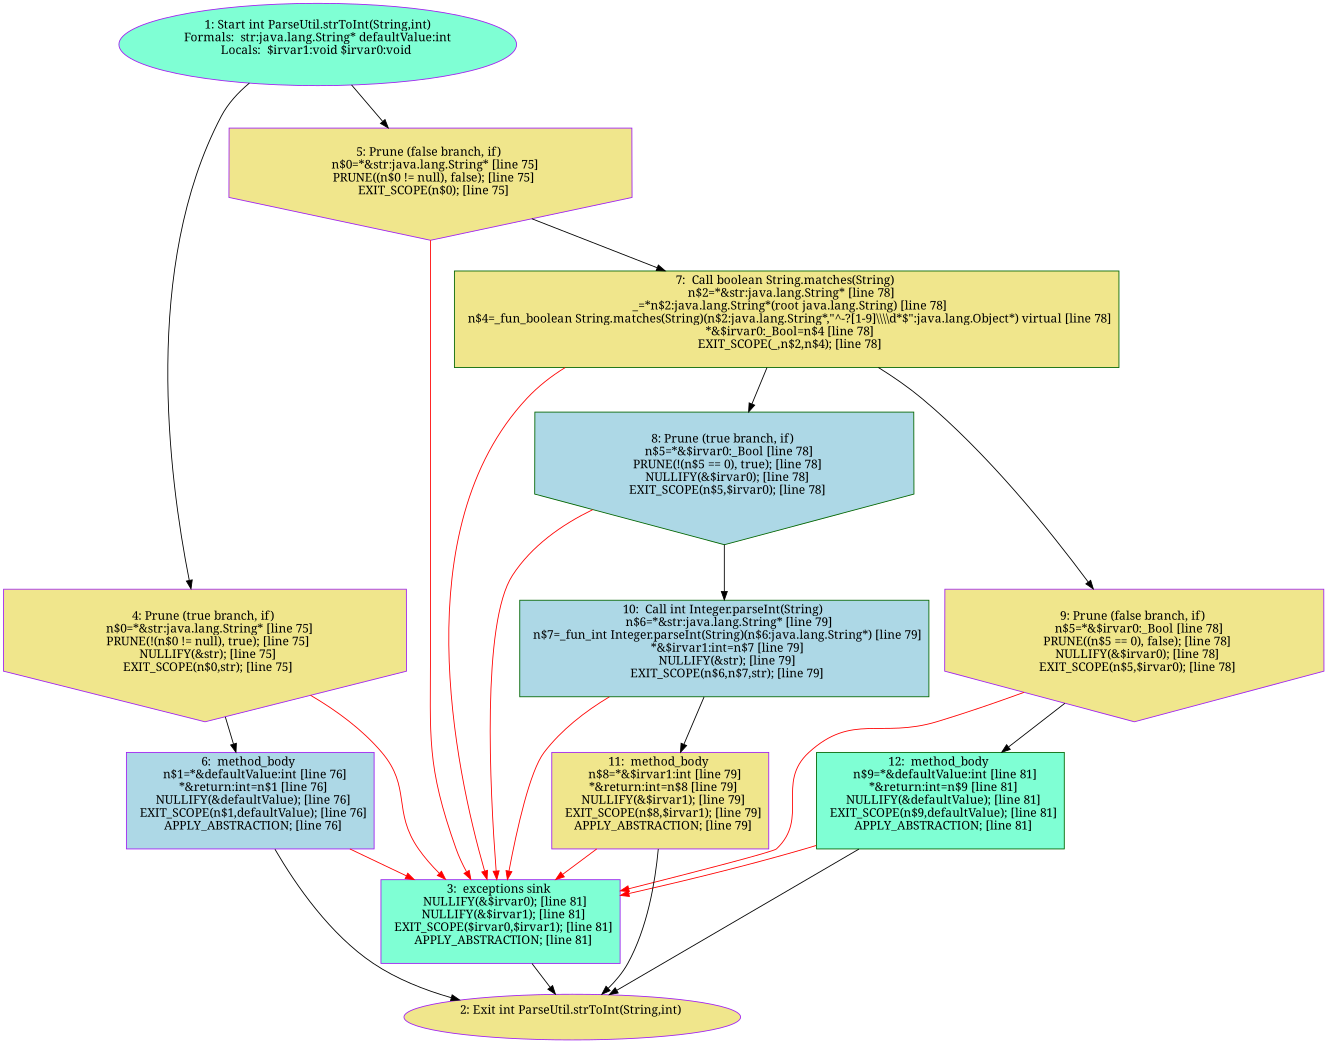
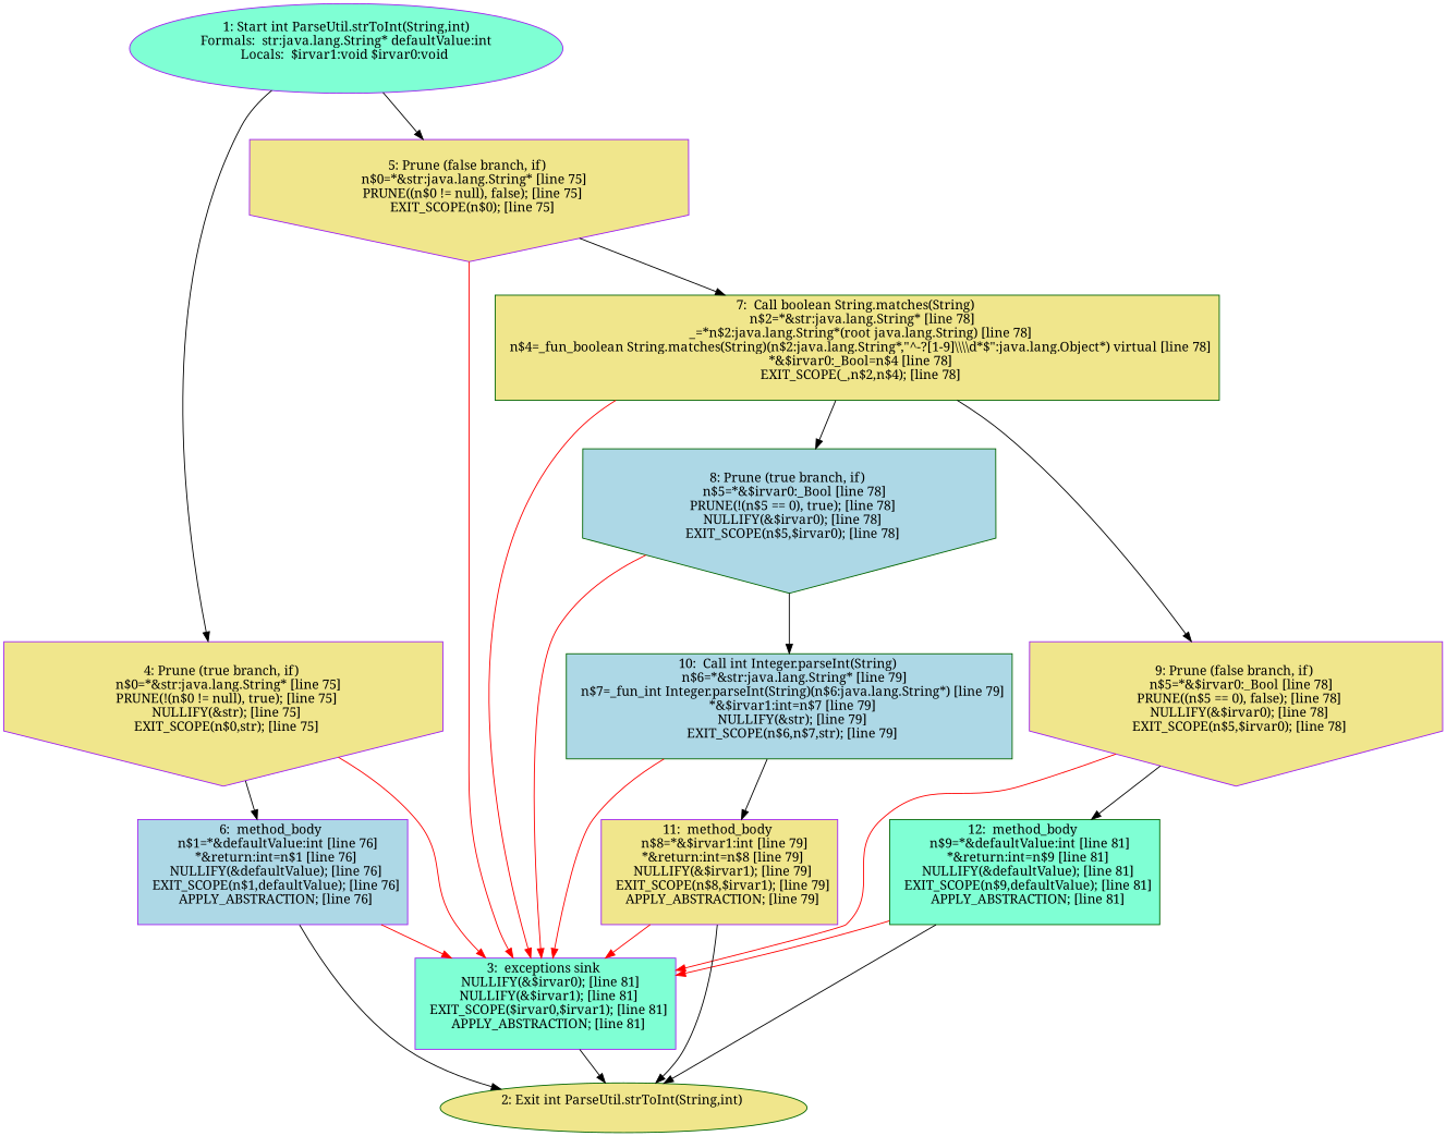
  digraph {
    fontname="Noto Serif"
    node [color=purple style=filled fillcolor=khaki fontname="Noto Serif" shape=box]
    edge [fontname="Noto Serif"]
    n1 [label="1: Start int ParseUtil.strToInt(String,int)\nFormals:  str:java.lang.String* defaultValue:int\nLocals:  $irvar1:void $irvar0:void \n  " fillcolor=aquamarine shape=""]
    n2 [label="4: Prune (true branch, if) \n   n$0=*&str:java.lang.String* [line 75]\n  PRUNE(!(n$0 != null), true); [line 75]\n  NULLIFY(&str); [line 75]\n  EXIT_SCOPE(n$0,str); [line 75]\n " shape=invhouse]
    n3 [label="5: Prune (false branch, if) \n   n$0=*&str:java.lang.String* [line 75]\n  PRUNE((n$0 != null), false); [line 75]\n  EXIT_SCOPE(n$0); [line 75]\n " shape=invhouse]
    n4 [label="3:  exceptions sink \n   NULLIFY(&$irvar0); [line 81]\n  NULLIFY(&$irvar1); [line 81]\n  EXIT_SCOPE($irvar0,$irvar1); [line 81]\n  APPLY_ABSTRACTION; [line 81]\n " fillcolor=aquamarine]
    n5 [label="6:  method_body \n   n$1=*&defaultValue:int [line 76]\n  *&return:int=n$1 [line 76]\n  NULLIFY(&defaultValue); [line 76]\n  EXIT_SCOPE(n$1,defaultValue); [line 76]\n  APPLY_ABSTRACTION; [line 76]\n " fillcolor=lightblue]
    n6 [label="7:  Call boolean String.matches(String) \n   n$2=*&str:java.lang.String* [line 78]\n  _=*n$2:java.lang.String*(root java.lang.String) [line 78]\n  n$4=_fun_boolean String.matches(String)(n$2:java.lang.String*,\"^-?[1-9]\\\\\\\\d*$\":java.lang.Object*) virtual [line 78]\n  *&$irvar0:_Bool=n$4 [line 78]\n  EXIT_SCOPE(_,n$2,n$4); [line 78]\n " color=darkgreen]
-   n7 [label="2: Exit int ParseUtil.strToInt(String,int) \n  " shape=""]
+   n7 [color=darkgreen label="2: Exit int ParseUtil.strToInt(String,int) \n  " shape=""]
    n8 [label="8: Prune (true branch, if) \n   n$5=*&$irvar0:_Bool [line 78]\n  PRUNE(!(n$5 == 0), true); [line 78]\n  NULLIFY(&$irvar0); [line 78]\n  EXIT_SCOPE(n$5,$irvar0); [line 78]\n " shape=invhouse fillcolor=lightblue color=darkgreen]
    n9 [label="9: Prune (false branch, if) \n   n$5=*&$irvar0:_Bool [line 78]\n  PRUNE((n$5 == 0), false); [line 78]\n  NULLIFY(&$irvar0); [line 78]\n  EXIT_SCOPE(n$5,$irvar0); [line 78]\n " shape=invhouse]
    n10 [label="10:  Call int Integer.parseInt(String) \n   n$6=*&str:java.lang.String* [line 79]\n  n$7=_fun_int Integer.parseInt(String)(n$6:java.lang.String*) [line 79]\n  *&$irvar1:int=n$7 [line 79]\n  NULLIFY(&str); [line 79]\n  EXIT_SCOPE(n$6,n$7,str); [line 79]\n " fillcolor=lightblue color=darkgreen]
    n11 [label="12:  method_body \n   n$9=*&defaultValue:int [line 81]\n  *&return:int=n$9 [line 81]\n  NULLIFY(&defaultValue); [line 81]\n  EXIT_SCOPE(n$9,defaultValue); [line 81]\n  APPLY_ABSTRACTION; [line 81]\n " fillcolor=aquamarine color=darkgreen]
    n12 [label="11:  method_body \n   n$8=*&$irvar1:int [line 79]\n  *&return:int=n$8 [line 79]\n  NULLIFY(&$irvar1); [line 79]\n  EXIT_SCOPE(n$8,$irvar1); [line 79]\n  APPLY_ABSTRACTION; [line 79]\n "]
    n1 -> n2
    n1 -> n3
    n2 -> n4 [color=red]
    n2 -> n5
    n3 -> n4 [color=red]
    n3 -> n6
    n4 -> n7
    n5 -> n4 [color=red]
    n5 -> n7
    n6 -> n4 [color=red]
    n6 -> n8
    n6 -> n9
    n8 -> n4 [color=red]
    n8 -> n10
    n9 -> n4 [color=red]
    n9 -> n11
    n10 -> n4 [color=red]
    n10 -> n12
    n11 -> n4 [color=red]
    n11 -> n7
    n12 -> n4 [color=red]
    n12 -> n7
  }
